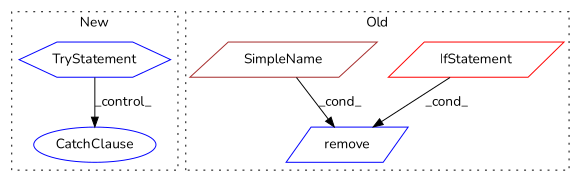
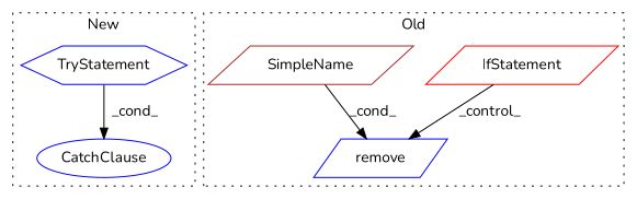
  digraph {
    fontname=Nunito
    node [color=blue fontname=Nunito shape=parallelogram]
    edge [fontname=Nunito]
    n1 [a=54 l=4 label=TryStatement s=13050 shape=hexagon]
    n2 [a=12 l="13,2" label=CatchClause s="13114,13156" shape=ellipse]
    n3 [a=32 l="7,1" label=remove s="12659,12697"]
    n4 [a=25 color=red l="4,2" label=IfStatement s="12614,12642"]
    n5 [a=42 color=brown label=SimpleName]
    subgraph cluster_1 {
      label=New
      style=dotted
      n1
      n2
    }
    subgraph cluster_2 {
      label=Old
      style=dotted
      n3
      n4
      n5
    }
-   n1 -> n2 [label=_control_]
-   n4 -> n3 [label=_cond_]
+   n1 -> n2 [label=_cond_]
+   n4 -> n3 [label=_control_]
    n5 -> n3 [label=_cond_]
  }
